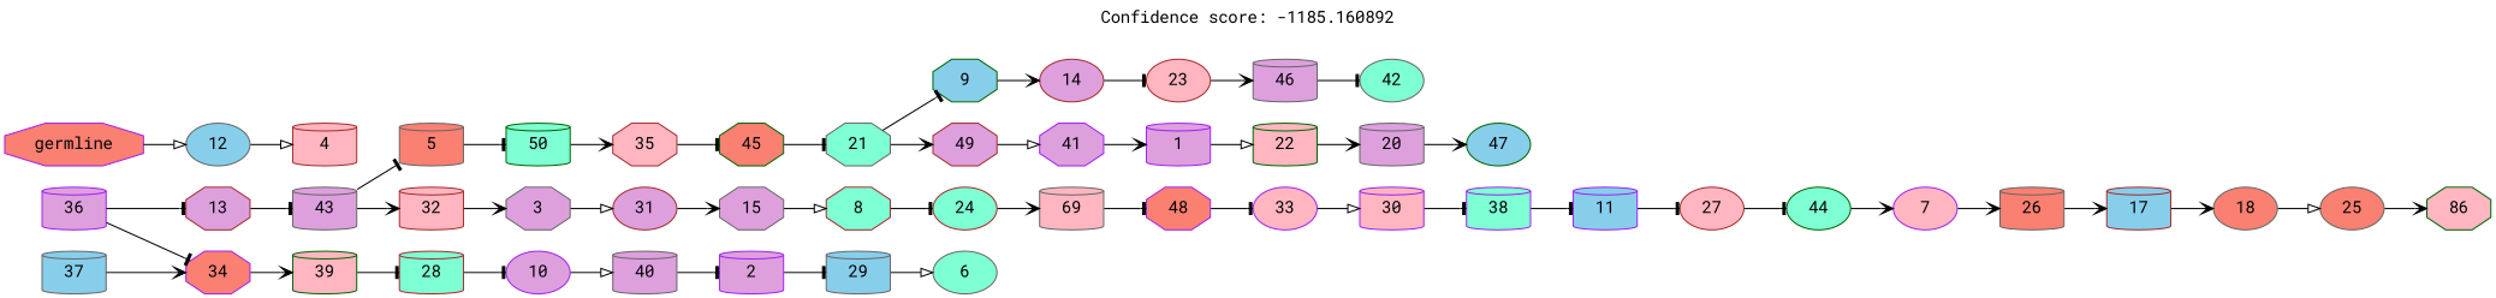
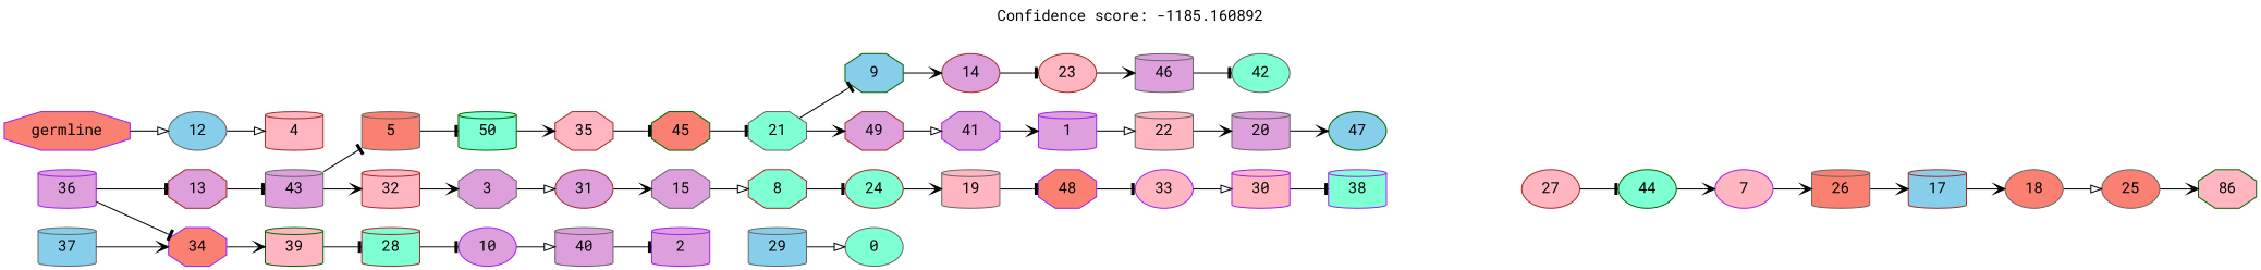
  digraph {
    fontname="Roboto Mono"
    label="Confidence score: -1185.160892"
    labelloc=t
    rankdir=LR
    node [color=gray40 fillcolor=plum fontname="Roboto Mono" shape=cylinder style=filled]
    edge [arrowhead=tee fontname="Roboto Mono"]
    n1 [label=46]
    n2 [fillcolor=aquamarine label=42 shape=ellipse]
    n3 [color=brown fillcolor=lightpink label=23 shape=ellipse]
    n4 [color=brown label=14 shape=ellipse]
    n5 [color=darkgreen fillcolor=skyblue label=9 shape=octagon]
    n6 [label=20]
    n7 [color=darkgreen fillcolor=skyblue label=47 shape=ellipse]
-   n8 [color=darkgreen fillcolor=lightpink label=22]
+   n8 [fillcolor=lightpink label=22]
    n9 [color=purple label=1]
    n10 [color=purple label=41 shape=octagon]
    n11 [color=brown label=49 shape=octagon]
    n12 [fillcolor=aquamarine label=21 shape=octagon]
    n13 [color=darkgreen fillcolor=salmon label=45 shape=octagon]
    n14 [color=brown fillcolor=lightpink label=35 shape=octagon]
    n15 [color=darkgreen fillcolor=aquamarine label=50]
    n16 [fillcolor=salmon label=5]
    n17 [fillcolor=salmon label=25 shape=ellipse]
    n18 [color=darkgreen fillcolor=lightpink label=86 shape=octagon]
    n19 [fillcolor=salmon label=18 shape=ellipse]
    n20 [color=brown fillcolor=skyblue label=17]
    n21 [fillcolor=salmon label=26]
    n22 [color=purple fillcolor=lightpink label=7 shape=ellipse]
    n23 [color=darkgreen fillcolor=aquamarine label=44 shape=ellipse]
    n24 [color=brown fillcolor=lightpink label=27 shape=ellipse]
-   n25 [color=purple fillcolor=skyblue label=11]
    n26 [color=purple fillcolor=aquamarine label=38]
    n27 [color=purple fillcolor=lightpink label=30]
    n28 [color=purple fillcolor=lightpink label=33 shape=ellipse]
    n29 [color=purple fillcolor=salmon label=48 shape=octagon]
-   n30 [fillcolor=lightpink label=69]
+   n30 [fillcolor=lightpink label=19]
    n31 [color=brown fillcolor=aquamarine label=24 shape=ellipse]
    n32 [color=brown fillcolor=aquamarine label=8 shape=octagon]
    n33 [label=15 shape=octagon]
    n34 [color=brown label=31 shape=ellipse]
    n35 [label=3 shape=octagon]
    n36 [color=brown fillcolor=lightpink label=32]
    n37 [label=43]
    n38 [color=brown label=13 shape=octagon]
    n39 [color=purple label=36]
    n40 [color=purple fillcolor=salmon label=34 shape=octagon]
    n41 [fillcolor=skyblue label=29]
-   n42 [fillcolor=aquamarine label=6 shape=ellipse]
+   n42 [fillcolor=aquamarine label=0 shape=ellipse]
    n43 [color=purple label=2]
    n44 [label=40]
    n45 [color=purple label=10 shape=ellipse]
    n46 [color=brown fillcolor=aquamarine label=28]
    n47 [color=darkgreen fillcolor=lightpink label=39]
    n48 [fillcolor=skyblue label=37]
    n49 [color=brown fillcolor=lightpink label=4]
    n50 [fillcolor=skyblue label=12 shape=ellipse]
    n51 [color=purple fillcolor=salmon label=germline shape=octagon]
    n1 -> n2
    n3 -> n1 [arrowhead=vee]
    n4 -> n3
    n5 -> n4 [arrowhead=vee]
    n6 -> n7 [arrowhead=vee]
    n8 -> n6 [arrowhead=vee]
    n9 -> n8 [arrowhead=onormal]
    n10 -> n9 [arrowhead=vee]
    n11 -> n10 [arrowhead=onormal]
    n12 -> n5
    n12 -> n11 [arrowhead=vee]
    n13 -> n12
    n14 -> n13
    n15 -> n14 [arrowhead=vee]
    n16 -> n15
    n17 -> n18 [arrowhead=vee]
    n19 -> n17 [arrowhead=onormal]
    n20 -> n19 [arrowhead=vee]
    n21 -> n20 [arrowhead=vee]
    n22 -> n21 [arrowhead=vee]
    n23 -> n22 [arrowhead=vee]
    n24 -> n23
-   n25 -> n24
-   n26 -> n25
    n27 -> n26
    n28 -> n27 [arrowhead=onormal]
    n29 -> n28
    n30 -> n29
    n31 -> n30 [arrowhead=vee]
    n32 -> n31
    n33 -> n32 [arrowhead=onormal]
    n34 -> n33 [arrowhead=vee]
    n35 -> n34 [arrowhead=onormal]
    n36 -> n35 [arrowhead=vee]
    n37 -> n16
    n37 -> n36 [arrowhead=vee]
    n38 -> n37
    n39 -> n38
    n39 -> n40
    n40 -> n47 [arrowhead=vee]
    n41 -> n42 [arrowhead=onormal]
-   n43 -> n41
    n44 -> n43
    n45 -> n44 [arrowhead=onormal]
    n46 -> n45
    n47 -> n46
    n48 -> n40 [arrowhead=vee]
    n50 -> n49 [arrowhead=onormal]
    n51 -> n50 [arrowhead=onormal]
  }
